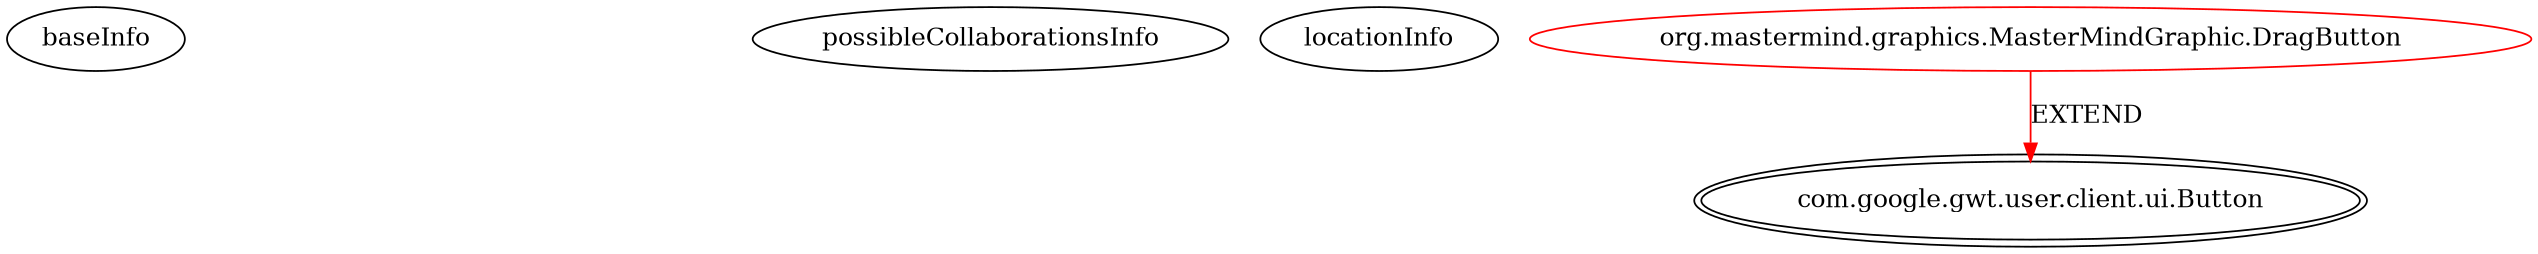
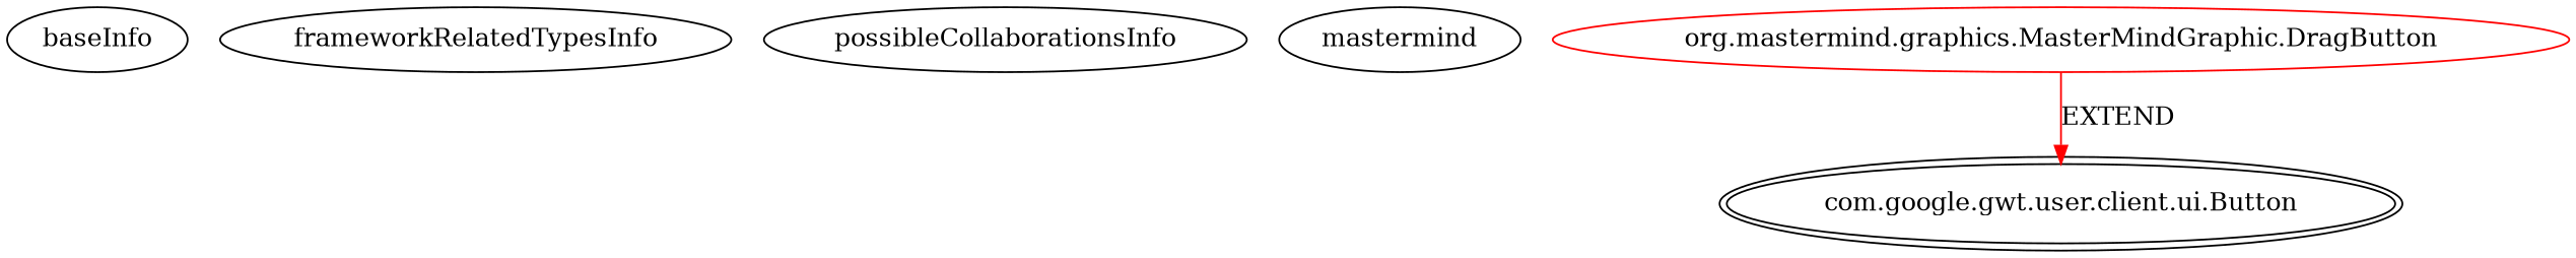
  digraph {
    baseInfo [category=extension_graph graphId=35 isAnonymous=false possibleRelation=false]
+   frameworkRelatedTypesInfo [0="com.google.gwt.user.client.ui.Button"]
    possibleCollaborationsInfo
-   locationInfo [contextSignature=DragButton filePath="/Archerw-mastermind/mastermind-master/nyu-smg-mastermind/src/org/mastermind/graphics/MasterMindGraphic.java" graphId=35 projectName="Archerw-mastermind"]
+   locationInfo [contextSignature=DragButton filePath="/Archerw-mastermind/mastermind-master/nyu-smg-mastermind/src/org/mastermind/graphics/MasterMindGraphic.java" graphId=35 projectName="Archerw-mastermind" label=mastermind]
    n5 [color=red isFrameworkType=false label="org.mastermind.graphics.MasterMindGraphic.DragButton" vertexType=ROOT_CLIENT_CLASS_DECLARATION]
    n6 [isFrameworkType=true label="com.google.gwt.user.client.ui.Button" peripheries=2 vertexType=FRAMEWORK_CLASS_TYPE]
    n5 -> n6 [color=red label=EXTEND]
  }
